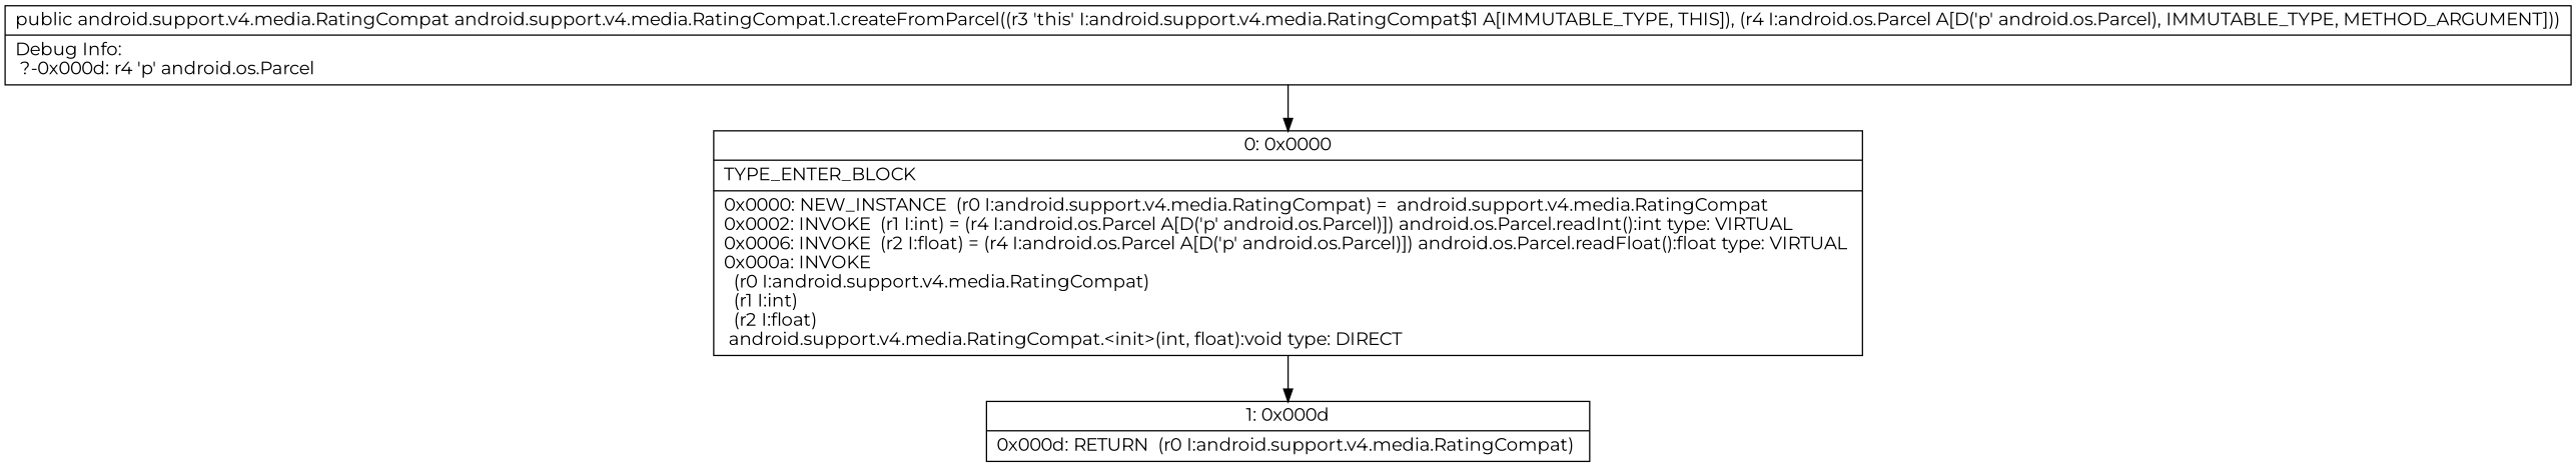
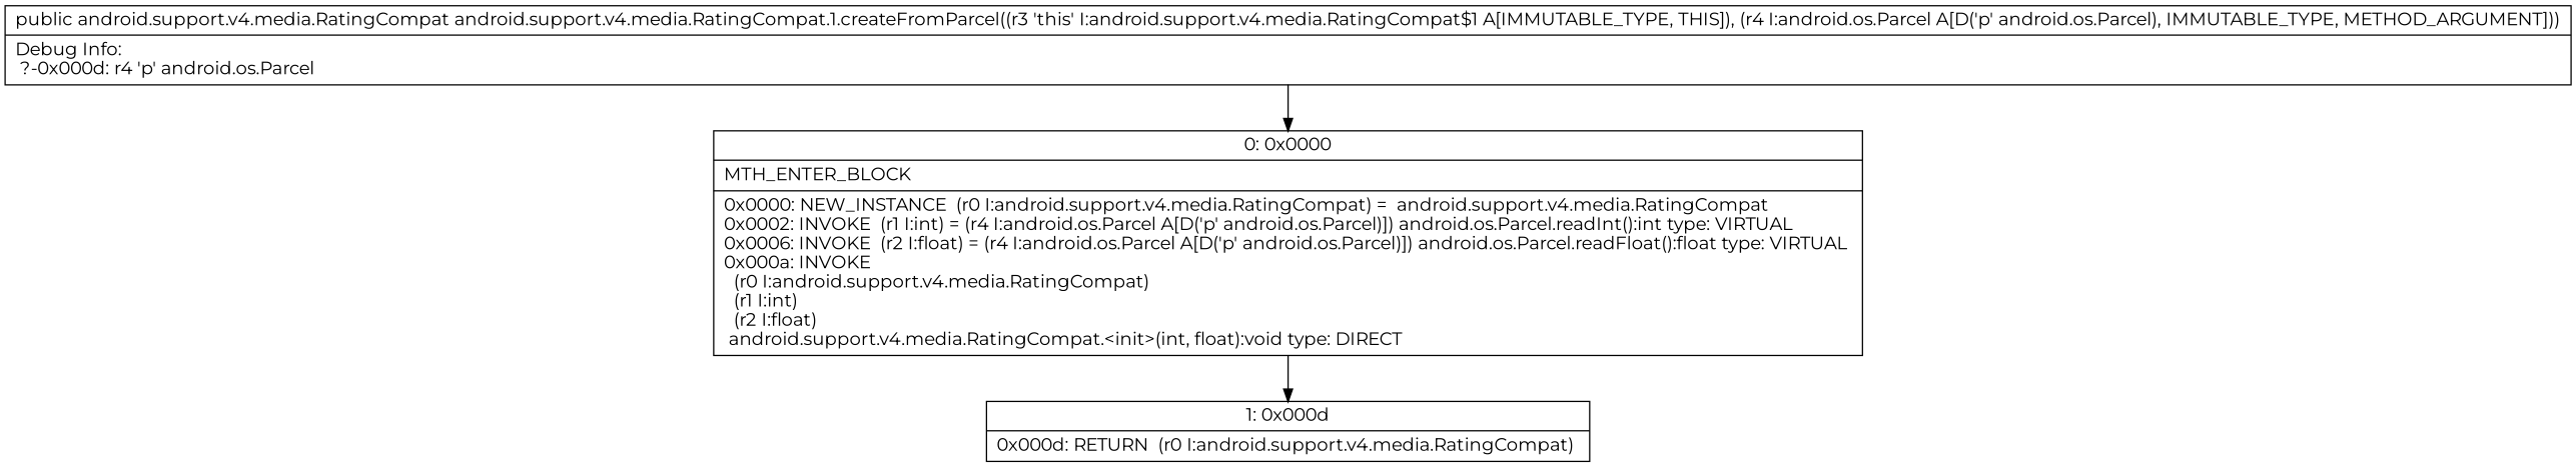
  digraph {
    fontname=Montserrat
    node [shape=record fontname=Montserrat]
    edge [fontname=Montserrat]
-   n1 [label="{0\:\ 0x0000|TYPE_ENTER_BLOCK\l|0x0000: NEW_INSTANCE  (r0 I:android.support.v4.media.RatingCompat) =  android.support.v4.media.RatingCompat \l0x0002: INVOKE  (r1 I:int) = (r4 I:android.os.Parcel A[D('p' android.os.Parcel)]) android.os.Parcel.readInt():int type: VIRTUAL \l0x0006: INVOKE  (r2 I:float) = (r4 I:android.os.Parcel A[D('p' android.os.Parcel)]) android.os.Parcel.readFloat():float type: VIRTUAL \l0x000a: INVOKE  \l  (r0 I:android.support.v4.media.RatingCompat)\l  (r1 I:int)\l  (r2 I:float)\l android.support.v4.media.RatingCompat.\<init\>(int, float):void type: DIRECT \l}"]
+   n1 [label="{0\:\ 0x0000|MTH_ENTER_BLOCK\l|0x0000: NEW_INSTANCE  (r0 I:android.support.v4.media.RatingCompat) =  android.support.v4.media.RatingCompat \l0x0002: INVOKE  (r1 I:int) = (r4 I:android.os.Parcel A[D('p' android.os.Parcel)]) android.os.Parcel.readInt():int type: VIRTUAL \l0x0006: INVOKE  (r2 I:float) = (r4 I:android.os.Parcel A[D('p' android.os.Parcel)]) android.os.Parcel.readFloat():float type: VIRTUAL \l0x000a: INVOKE  \l  (r0 I:android.support.v4.media.RatingCompat)\l  (r1 I:int)\l  (r2 I:float)\l android.support.v4.media.RatingCompat.\<init\>(int, float):void type: DIRECT \l}"]
    n2 [label="{1\:\ 0x000d|0x000d: RETURN  (r0 I:android.support.v4.media.RatingCompat) \l}"]
    n3 [label="{public android.support.v4.media.RatingCompat android.support.v4.media.RatingCompat.1.createFromParcel((r3 'this' I:android.support.v4.media.RatingCompat$1 A[IMMUTABLE_TYPE, THIS]), (r4 I:android.os.Parcel A[D('p' android.os.Parcel), IMMUTABLE_TYPE, METHOD_ARGUMENT]))  | Debug Info:\l  ?\-0x000d: r4 'p' android.os.Parcel\l}"]
    n1 -> n2
    n3 -> n1
  }
